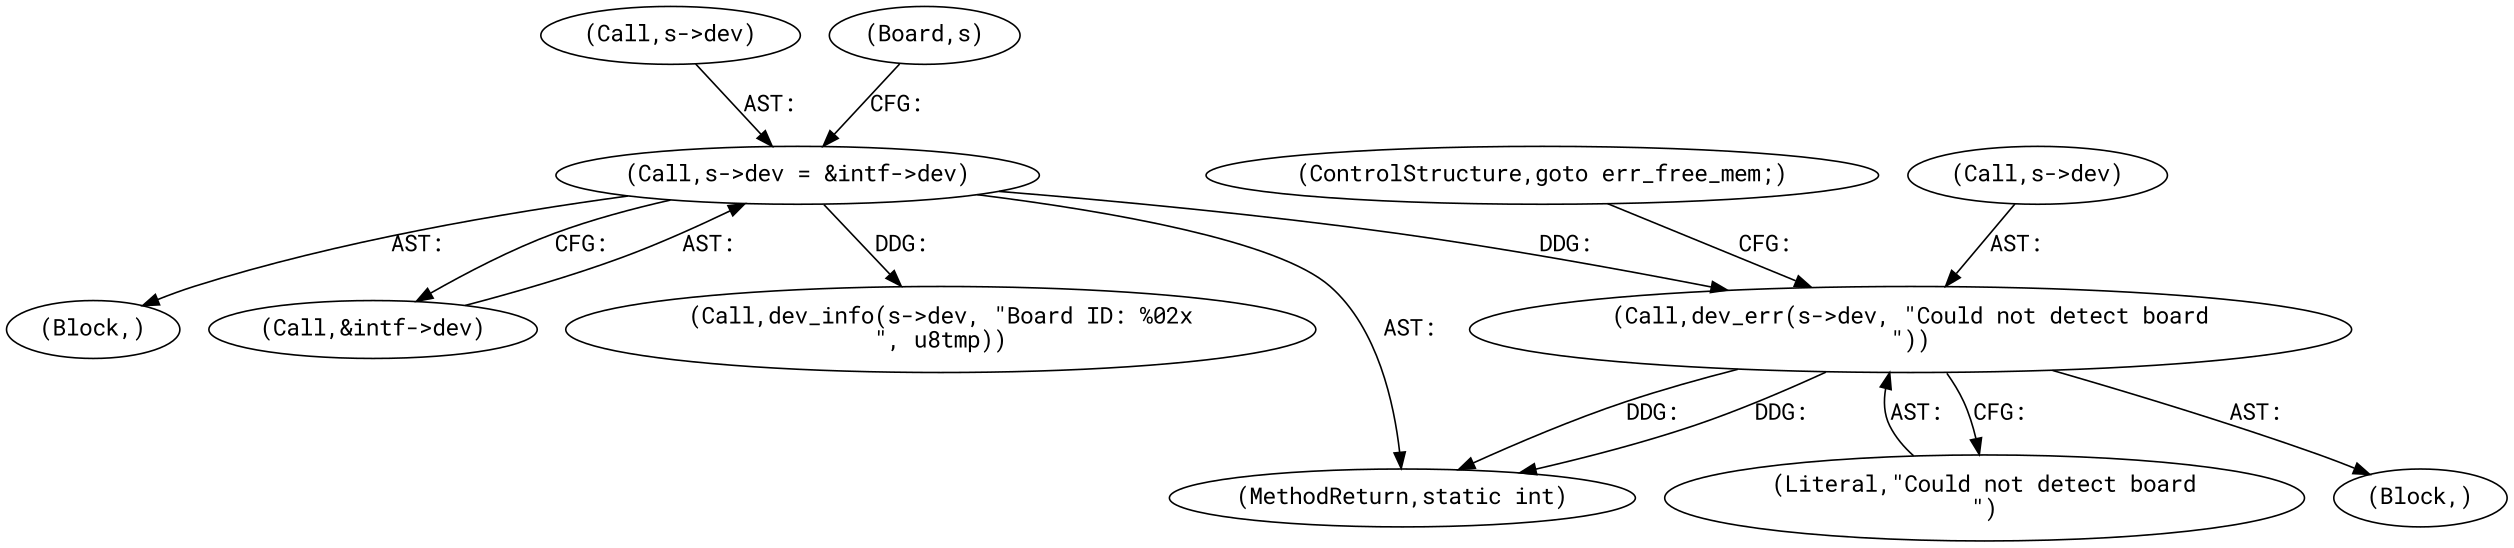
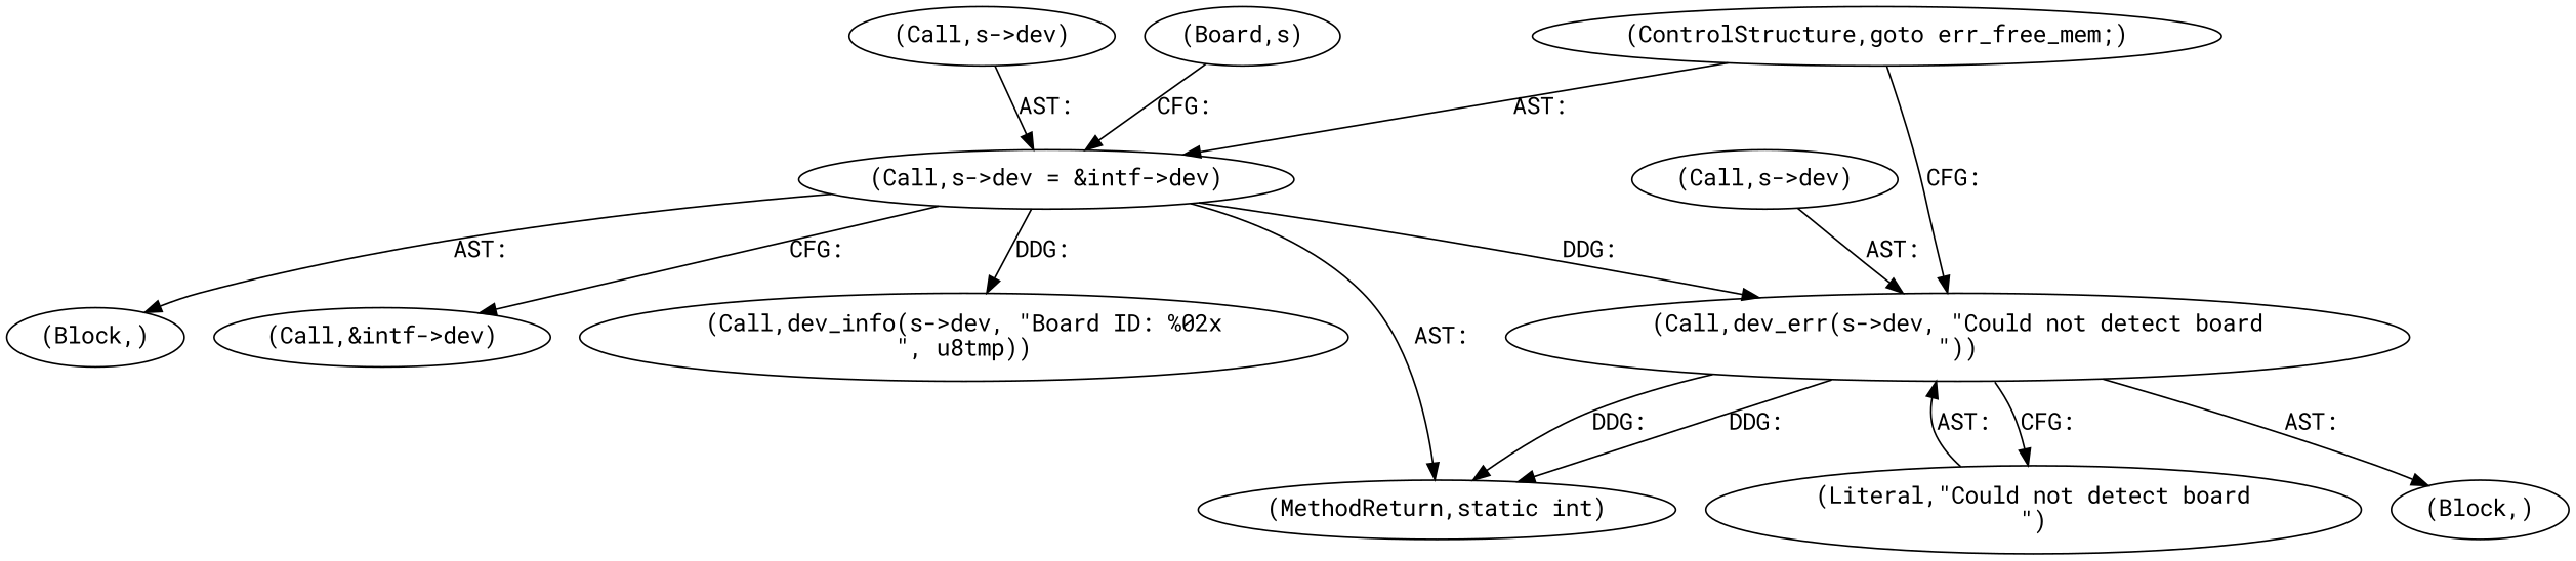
  digraph {
    fontname="Roboto Mono"
    node [fontname="Roboto Mono"]
    edge [fontname="Roboto Mono"]
    n1 [label="(Call,dev_err(s->dev, \"Could not detect board\n\"))"]
    n2 [label="(Literal,\"Could not detect board\n\")"]
    n3 [label="(MethodReturn,static int)"]
    n4 [label="(Block,)"]
    n5 [label="(Call,s->dev = &intf->dev)"]
    n6 [label="(Block,)"]
    n7 [label="(Call,&intf->dev)"]
    n8 [label="(Call,dev_info(s->dev, \"Board ID: %02x\n\", u8tmp))"]
    n9 [label="(ControlStructure,goto err_free_mem;)"]
    n10 [label="(Call,s->dev)"]
    n11 [label="(Call,s->dev)"]
    n12 [label="(Board,s)"]
    n1 -> n2 [label="CFG: "]
    n1 -> n3 [label="DDG: "]
    n1 -> n3 [label="DDG: "]
    n1 -> n4 [label="AST: "]
    n2 -> n1 [label="AST: "]
    n5 -> n1 [label="DDG: "]
    n5 -> n3 [label="AST: "]
    n5 -> n6 [label="AST: "]
    n5 -> n7 [label="CFG: "]
    n5 -> n8 [label="DDG: "]
-   n7 -> n5 [label="AST: "]
+   n9 -> n5 [label="AST: "]
    n9 -> n1 [label="CFG: "]
    n10 -> n1 [label="AST: "]
    n11 -> n5 [label="AST: "]
    n12 -> n5 [label="CFG: "]
  }
